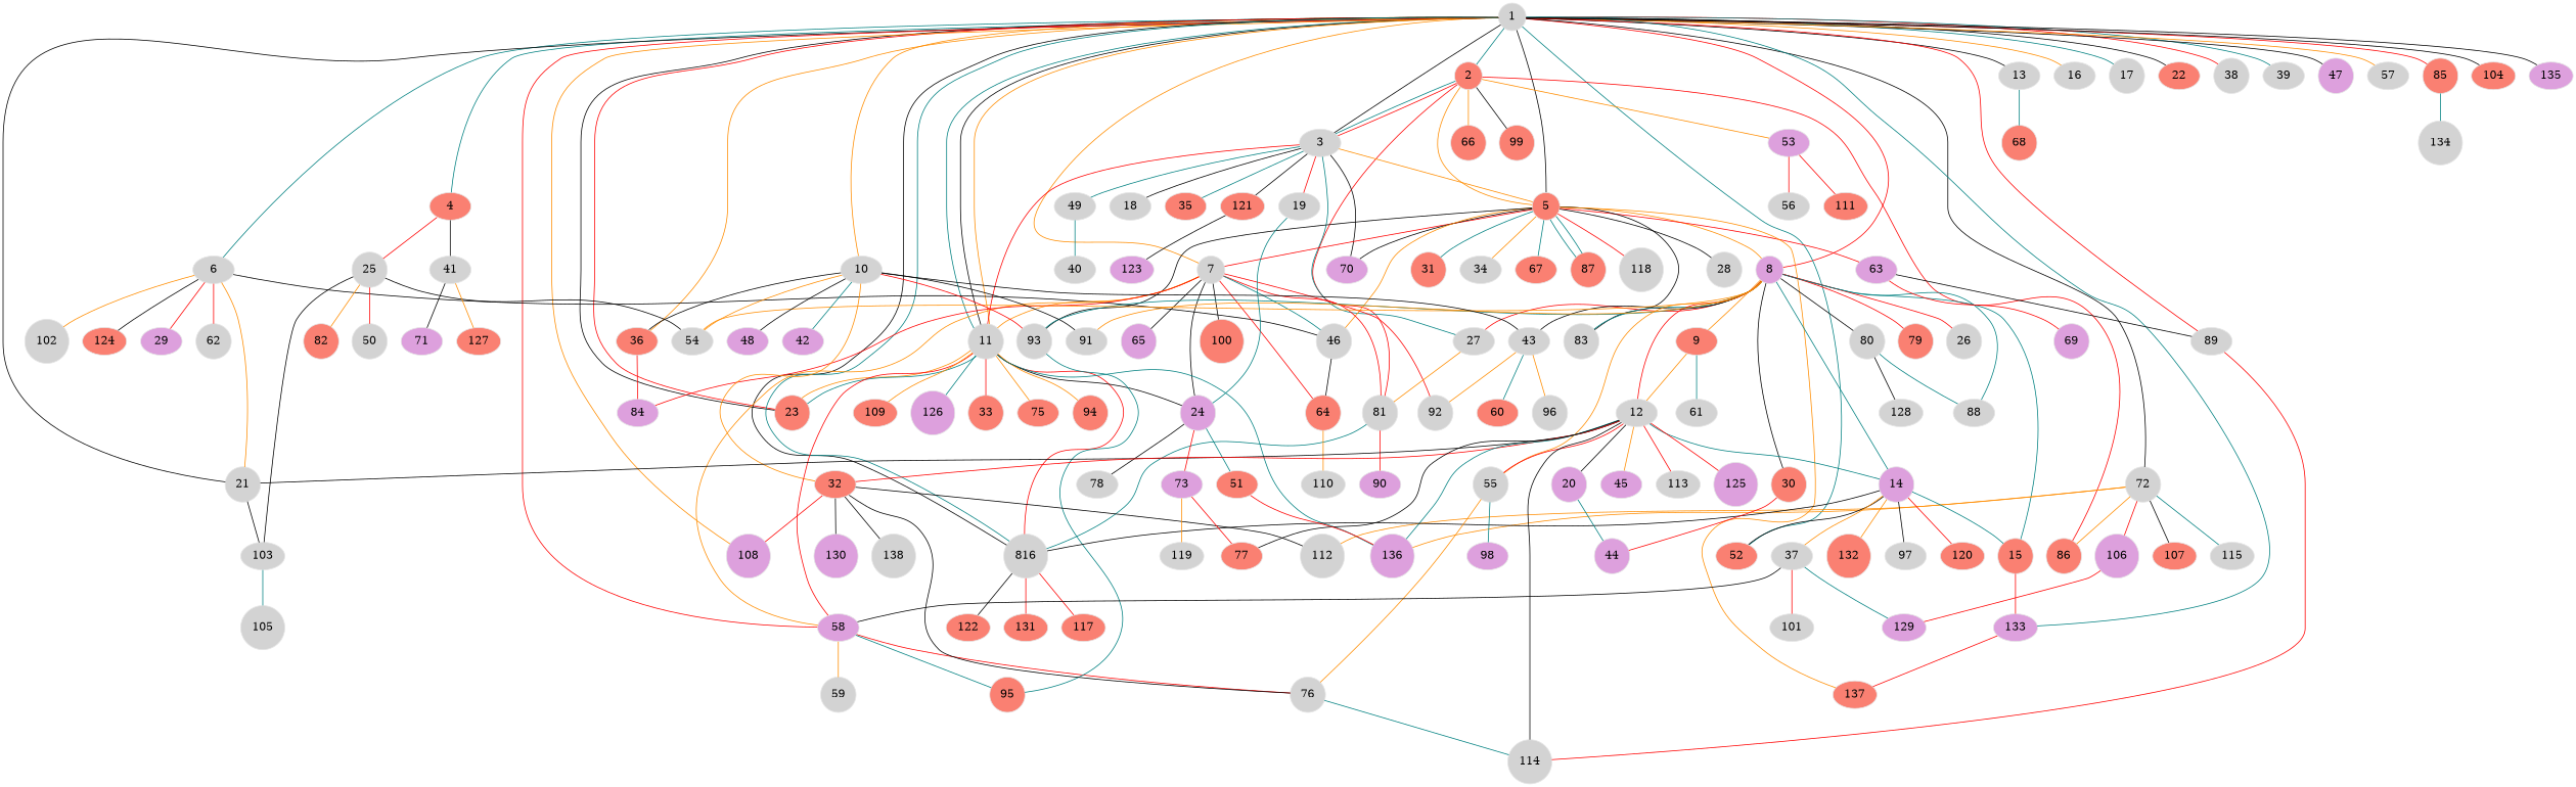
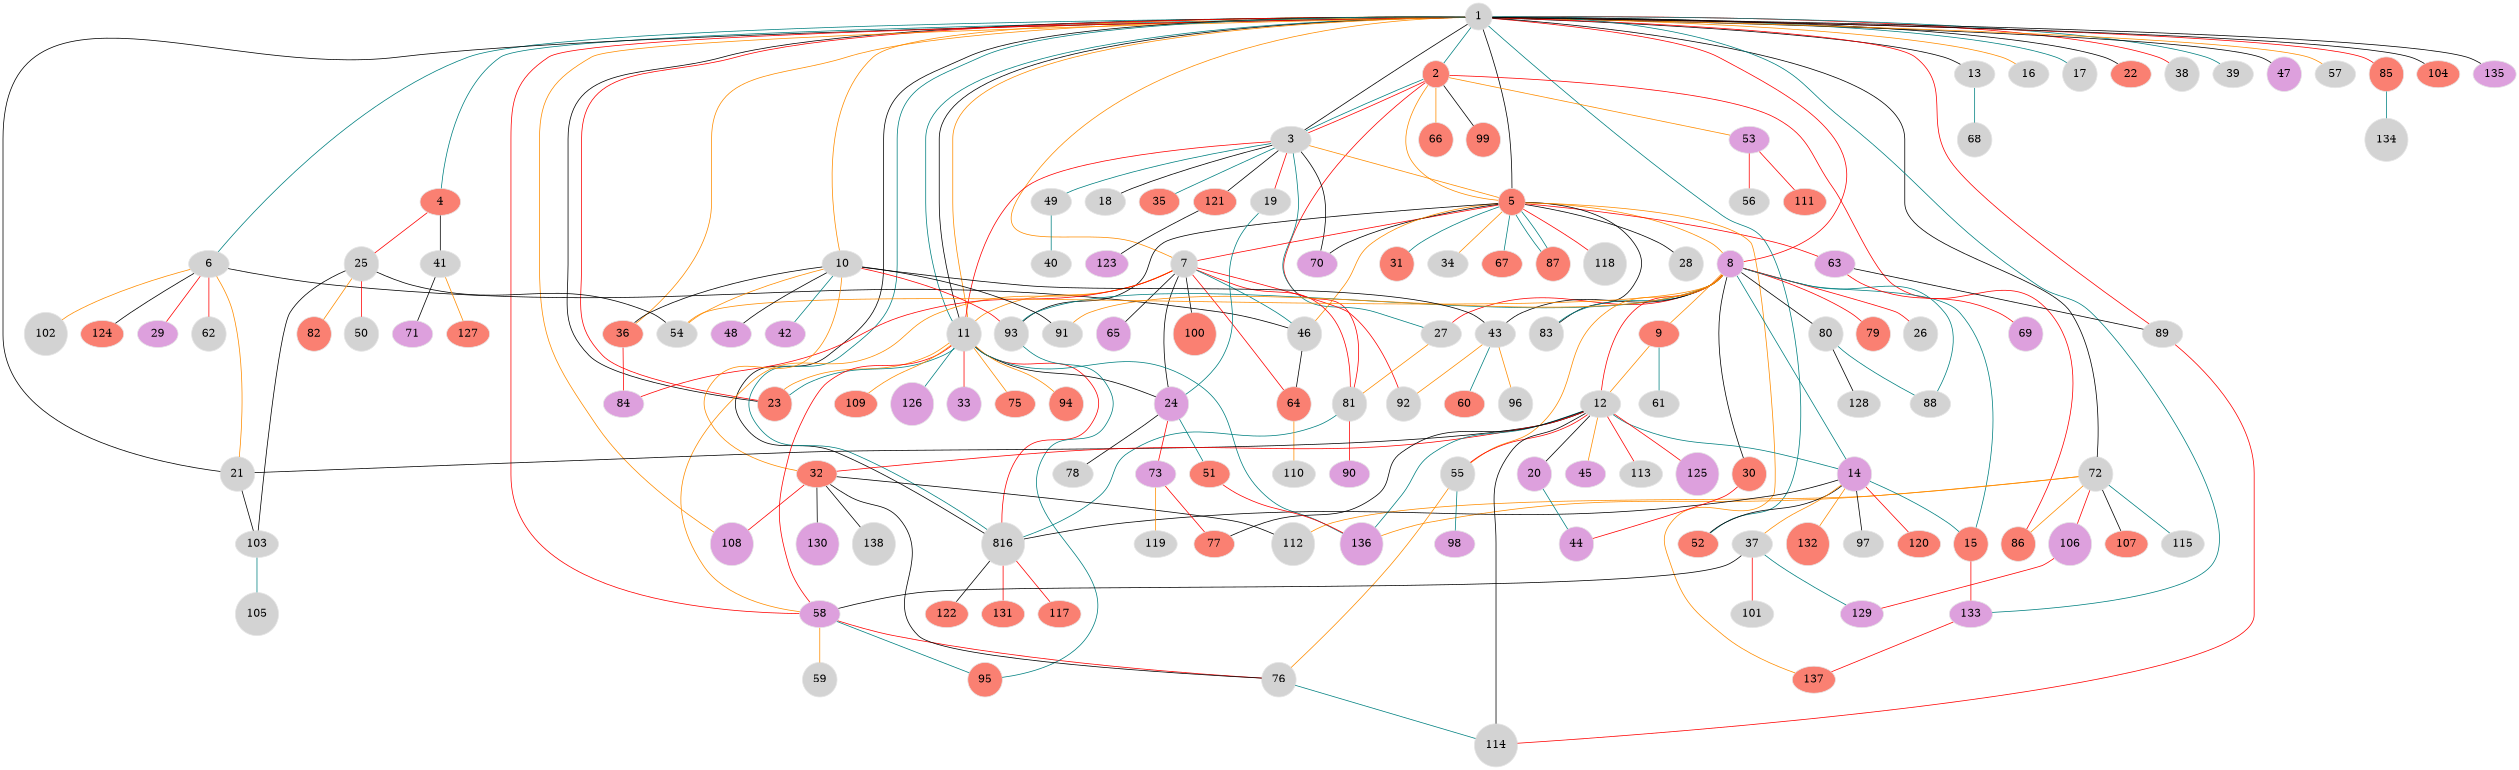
  graph {
    node [color=gray90 fillcolor=lightgrey shape=ellipse style=filled]
    edge [color=black]
    1 [shape=circle]
    2 [fillcolor=salmon shape=circle]
    3
    4 [fillcolor=salmon]
    5 [fillcolor=salmon shape=circle]
    6
    7 [shape=circle]
    8 [fillcolor=plum shape=circle]
    10
    11 [shape=circle]
    13
    16
    17 [shape=circle]
    21 [shape=circle]
    22 [fillcolor=salmon]
    23 [fillcolor=salmon shape=circle]
    36 [fillcolor=salmon]
    38 [shape=circle]
    39
    47 [fillcolor=plum shape=circle]
    52 [fillcolor=salmon]
    57
    58 [fillcolor=plum]
    72 [shape=circle]
    85 [fillcolor=salmon shape=circle]
    89
    104 [fillcolor=salmon]
    108 [fillcolor=plum shape=circle]
    n29 [label=816 shape=circle]
    133 [fillcolor=plum]
    135 [fillcolor=plum]
    53 [fillcolor=plum]
    66 [fillcolor=salmon shape=circle]
    81 [shape=circle]
    86 [fillcolor=salmon shape=circle]
    99 [fillcolor=salmon shape=circle]
    18
    19
    27
    35 [fillcolor=salmon]
    49
    70 [fillcolor=plum]
    121 [fillcolor=salmon]
    25 [shape=circle]
    41
    28 [shape=circle]
    31 [fillcolor=salmon shape=circle]
    34
    46 [shape=circle]
    63 [fillcolor=plum]
    67 [fillcolor=salmon]
    83 [shape=circle]
    87 [fillcolor=salmon shape=circle]
    93 [shape=circle]
    118 [shape=circle]
    137 [fillcolor=salmon]
    29 [fillcolor=plum]
    62 [shape=circle]
    102 [shape=circle]
    124 [fillcolor=salmon]
    24 [fillcolor=plum shape=circle]
    64 [fillcolor=salmon shape=circle]
    65 [fillcolor=plum shape=circle]
    84 [fillcolor=plum]
    92 [shape=circle]
    100 [fillcolor=salmon shape=circle]
    9 [fillcolor=salmon]
    12
    14 [fillcolor=plum shape=circle]
    15 [fillcolor=salmon shape=circle]
    26 [shape=circle]
    30 [fillcolor=salmon shape=circle]
    43
    54
    55 [shape=circle]
    79 [fillcolor=salmon shape=circle]
    80 [shape=circle]
    88
    91
    32 [fillcolor=salmon]
    42 [fillcolor=plum]
    48 [fillcolor=plum]
-   33 [fillcolor=salmon shape=circle]
+   33 [fillcolor=plum shape=circle]
    75 [fillcolor=salmon]
    94 [fillcolor=salmon shape=circle]
    109 [fillcolor=salmon]
    126 [fillcolor=plum shape=circle]
    136 [fillcolor=plum shape=circle]
-   68 [fillcolor=salmon shape=circle]
+   68 [shape=circle]
    103
    76 [shape=circle]
    59 [shape=circle]
    95 [fillcolor=salmon shape=circle]
    112 [shape=circle]
    106 [fillcolor=plum shape=circle]
    107 [fillcolor=salmon]
    115
    134 [shape=circle]
    114 [shape=circle]
    117 [fillcolor=salmon]
    122 [fillcolor=salmon]
    131 [fillcolor=salmon]
    56
    111 [fillcolor=salmon]
    90 [fillcolor=plum]
    40
    123 [fillcolor=plum]
    50 [shape=circle]
    82 [fillcolor=salmon shape=circle]
    71 [fillcolor=plum]
    127 [fillcolor=salmon]
    69 [fillcolor=plum shape=circle]
    51 [fillcolor=salmon]
    73 [fillcolor=plum]
    78
    110
    61
    20 [fillcolor=plum shape=circle]
    45 [fillcolor=plum]
    77 [fillcolor=salmon]
    113
    125 [fillcolor=plum shape=circle]
    37
    97
    120 [fillcolor=salmon]
    132 [fillcolor=salmon shape=circle]
    44 [fillcolor=plum shape=circle]
    60 [fillcolor=salmon]
    96 [shape=circle]
    98 [fillcolor=plum]
    128
    130 [fillcolor=plum shape=circle]
    138 [shape=circle]
    101
    129 [fillcolor=plum]
    105 [shape=circle]
    119
    1 -- 2 [color=teal]
    1 -- 3
    1 -- 4 [color=teal]
    1 -- 5
    1 -- 6 [color=teal]
    1 -- 7 [color=darkorange]
    1 -- 8 [color=red]
    1 -- 10 [color=darkorange]
    1 -- 11 [color=teal]
    1 -- 11
    1 -- 11 [color=darkorange]
    1 -- 13
    1 -- 16 [color=darkorange]
    1 -- 17 [color=teal]
    1 -- 21
    1 -- 22
    1 -- 23
    1 -- 23 [color=red]
    1 -- 36 [color=darkorange]
    1 -- 38 [color=red]
    1 -- 39 [color=teal]
    1 -- 47
    1 -- 52 [color=teal]
    1 -- 57 [color=darkorange]
    1 -- 58 [color=red]
    1 -- 72
    1 -- 85 [color=red]
    1 -- 89 [color=red]
    1 -- 104
    1 -- 108 [color=darkorange]
    1 -- n29
    1 -- n29 [color=teal]
    1 -- 133 [color=teal]
    1 -- 135
    2 -- 3 [color=teal]
    2 -- 3 [color=red]
    2 -- 5 [color=darkorange]
    2 -- 53 [color=darkorange]
    2 -- 66 [color=darkorange]
    2 -- 81 [color=red]
    2 -- 86 [color=red]
    2 -- 99
    3 -- 5 [color=darkorange]
    3 -- 11 [color=red]
    3 -- 18
    3 -- 19 [color=red]
    3 -- 27 [color=teal]
    3 -- 35 [color=teal]
    3 -- 49 [color=teal]
    3 -- 70
    3 -- 121
    4 -- 25 [color=red]
    4 -- 41
    5 -- 7 [color=red]
    5 -- 8 [color=darkorange]
    5 -- 70
    5 -- 28
    5 -- 31 [color=teal]
    5 -- 34 [color=darkorange]
    5 -- 46 [color=darkorange]
    5 -- 63 [color=red]
    5 -- 67 [color=teal]
    5 -- 83
    5 -- 87 [color=teal]
    5 -- 87 [color=teal]
    5 -- 93
    5 -- 118 [color=red]
    5 -- 137 [color=darkorange]
    6 -- 21 [color=darkorange]
    6 -- 46
    6 -- 29 [color=red]
    6 -- 62 [color=red]
    6 -- 102 [color=darkorange]
    6 -- 124
    7 -- 11 [color=darkorange]
    7 -- 58 [color=darkorange]
    7 -- 81 [color=red]
    7 -- 46 [color=teal]
    7 -- 24
    7 -- 64 [color=red]
    7 -- 65
    7 -- 84 [color=red]
    7 -- 92 [color=red]
    7 -- 100
    8 -- 27 [color=red]
    8 -- 83 [color=teal]
    8 -- 93 [color=teal]
    8 -- 9 [color=darkorange]
    8 -- 12 [color=red]
    8 -- 14 [color=teal]
    8 -- 15 [color=teal]
    8 -- 26 [color=red]
    8 -- 30
    8 -- 43
    8 -- 54 [color=darkorange]
    8 -- 55 [color=darkorange]
    8 -- 79 [color=red]
    8 -- 80
    8 -- 88 [color=teal]
    8 -- 91 [color=darkorange]
    10 -- 36
    10 -- 93 [color=red]
    10 -- 43
    10 -- 54 [color=darkorange]
    10 -- 91
    10 -- 32 [color=darkorange]
    10 -- 42 [color=teal]
    10 -- 48
    11 -- 23 [color=darkorange]
    11 -- 23 [color=teal]
    11 -- 58 [color=red]
    11 -- n29 [color=red]
    11 -- 24
    11 -- 33 [color=red]
    11 -- 75 [color=darkorange]
    11 -- 94 [color=darkorange]
    11 -- 109 [color=darkorange]
    11 -- 126 [color=teal]
    11 -- 136 [color=teal]
    13 -- 68 [color=teal]
    21 -- 103
    36 -- 84 [color=red]
    58 -- 76 [color=red]
    58 -- 59 [color=darkorange]
    58 -- 95 [color=teal]
    72 -- 86 [color=darkorange]
    72 -- 136 [color=darkorange]
    72 -- 112 [color=darkorange]
    72 -- 106 [color=red]
    72 -- 107
    72 -- 115 [color=teal]
    85 -- 134 [color=teal]
    89 -- 114 [color=red]
    n29 -- 117 [color=red]
    n29 -- 122
    n29 -- 131 [color=red]
    133 -- 137 [color=red]
    53 -- 56 [color=red]
    53 -- 111 [color=red]
    81 -- n29 [color=teal]
    81 -- 90 [color=red]
    19 -- 24 [color=teal]
    27 -- 81 [color=darkorange]
    49 -- 40 [color=teal]
    121 -- 123
    25 -- 54
    25 -- 103
    25 -- 50 [color=red]
    25 -- 82 [color=darkorange]
    41 -- 71
    41 -- 127 [color=darkorange]
    46 -- 64
    63 -- 89
    63 -- 69 [color=red]
    93 -- 95 [color=teal]
    24 -- 51 [color=teal]
    24 -- 73 [color=red]
    24 -- 78
    64 -- 110 [color=darkorange]
    9 -- 12 [color=darkorange]
    9 -- 61 [color=teal]
    12 -- 21
    12 -- 14 [color=teal]
    12 -- 55 [color=red]
    12 -- 32 [color=red]
    12 -- 136 [color=teal]
    12 -- 114
    12 -- 20
    12 -- 45 [color=darkorange]
    12 -- 77
    12 -- 113 [color=red]
    12 -- 125 [color=red]
    14 -- 52
    14 -- n29
    14 -- 15 [color=teal]
    14 -- 37 [color=darkorange]
    14 -- 97
    14 -- 120 [color=red]
    14 -- 132 [color=darkorange]
    15 -- 133 [color=red]
    30 -- 44 [color=red]
    43 -- 92 [color=darkorange]
    43 -- 60 [color=teal]
    43 -- 96 [color=darkorange]
    55 -- 76 [color=darkorange]
    55 -- 98 [color=teal]
    80 -- 88 [color=teal]
    80 -- 128
    32 -- 108 [color=red]
    32 -- 76
    32 -- 112
    32 -- 130
    32 -- 138
    103 -- 105 [color=teal]
    76 -- 114 [color=teal]
    106 -- 129 [color=red]
    51 -- 136 [color=red]
    73 -- 77 [color=red]
    73 -- 119 [color=darkorange]
    20 -- 44 [color=teal]
    37 -- 58
    37 -- 101 [color=red]
    37 -- 129 [color=teal]
  }
